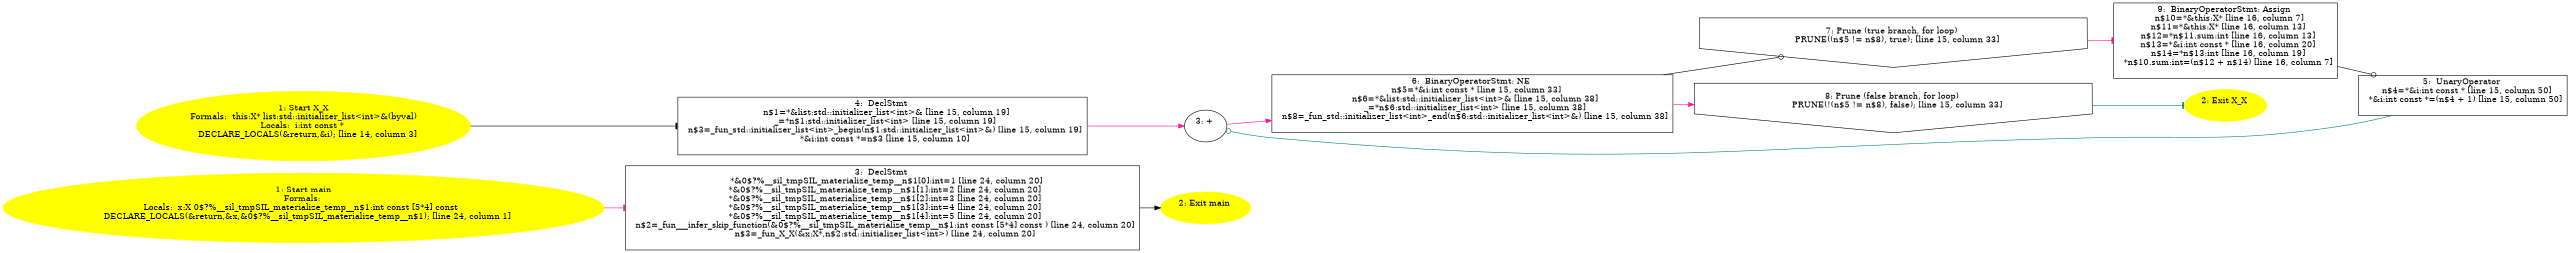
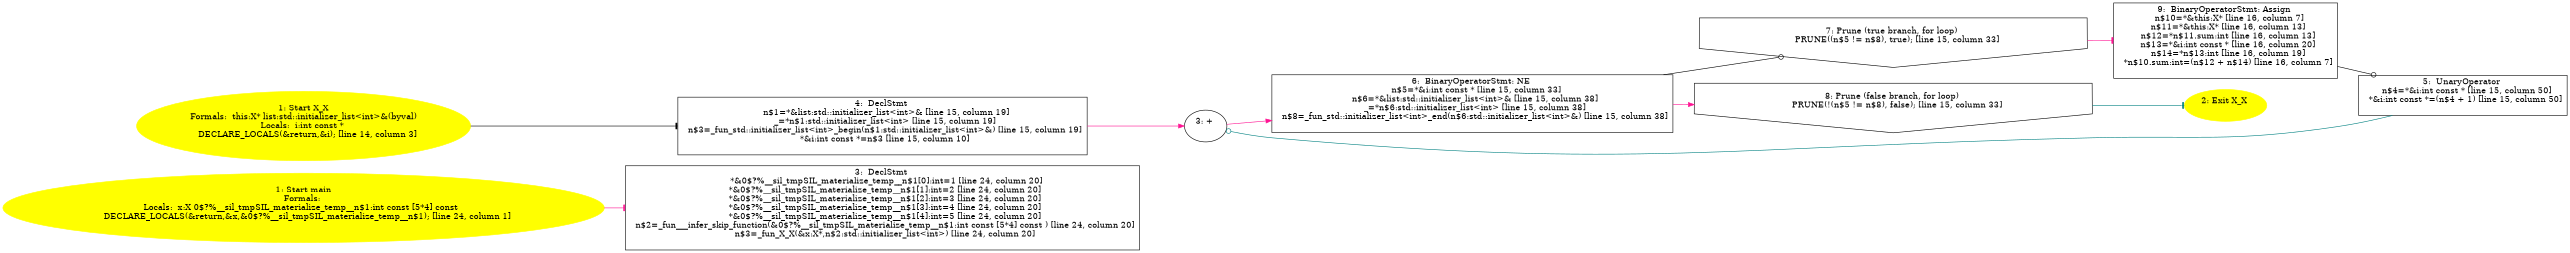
  digraph {
    rankdir=LR
    edge [color=deeppink arrowhead=tee]
    n1 [color=yellow label="1: Start main\nFormals: \nLocals:  x:X 0$?%__sil_tmpSIL_materialize_temp__n$1:int const [5*4] const  \n   DECLARE_LOCALS(&return,&x,&0$?%__sil_tmpSIL_materialize_temp__n$1); [line 24, column 1]\n " style=filled]
    n2 [label="3:  DeclStmt \n   *&0$?%__sil_tmpSIL_materialize_temp__n$1[0]:int=1 [line 24, column 20]\n  *&0$?%__sil_tmpSIL_materialize_temp__n$1[1]:int=2 [line 24, column 20]\n  *&0$?%__sil_tmpSIL_materialize_temp__n$1[2]:int=3 [line 24, column 20]\n  *&0$?%__sil_tmpSIL_materialize_temp__n$1[3]:int=4 [line 24, column 20]\n  *&0$?%__sil_tmpSIL_materialize_temp__n$1[4]:int=5 [line 24, column 20]\n  n$2=_fun___infer_skip_function(&0$?%__sil_tmpSIL_materialize_temp__n$1:int const [5*4] const ) [line 24, column 20]\n  n$3=_fun_X_X(&x:X*,n$2:std::initializer_list<int>) [line 24, column 20]\n " shape=box]
-   n3 [color=yellow label="2: Exit main \n  " style=filled]
    n4 [color=yellow label="1: Start X_X\nFormals:  this:X* list:std::initializer_list<int>&(byval)\nLocals:  i:int const * \n   DECLARE_LOCALS(&return,&i); [line 14, column 3]\n " style=filled]
    n5 [label="4:  DeclStmt \n   n$1=*&list:std::initializer_list<int>& [line 15, column 19]\n  _=*n$1:std::initializer_list<int> [line 15, column 19]\n  n$3=_fun_std::initializer_list<int>_begin(n$1:std::initializer_list<int>&) [line 15, column 19]\n  *&i:int const *=n$3 [line 15, column 10]\n " shape=box]
    n6 [label="3: + \n  "]
    n7 [color=yellow label="2: Exit X_X \n  " style=filled]
    n8 [label="6:  BinaryOperatorStmt: NE \n   n$5=*&i:int const * [line 15, column 33]\n  n$6=*&list:std::initializer_list<int>& [line 15, column 38]\n  _=*n$6:std::initializer_list<int> [line 15, column 38]\n  n$8=_fun_std::initializer_list<int>_end(n$6:std::initializer_list<int>&) [line 15, column 38]\n " shape=box]
    n9 [label="7: Prune (true branch, for loop) \n   PRUNE((n$5 != n$8), true); [line 15, column 33]\n " shape=invhouse]
    n10 [label="8: Prune (false branch, for loop) \n   PRUNE(!(n$5 != n$8), false); [line 15, column 33]\n " shape=invhouse]
    n11 [label="5:  UnaryOperator \n   n$4=*&i:int const * [line 15, column 50]\n  *&i:int const *=(n$4 + 1) [line 15, column 50]\n " shape=box]
    n12 [label="9:  BinaryOperatorStmt: Assign \n   n$10=*&this:X* [line 16, column 7]\n  n$11=*&this:X* [line 16, column 13]\n  n$12=*n$11.sum:int [line 16, column 13]\n  n$13=*&i:int const * [line 16, column 20]\n  n$14=*n$13:int [line 16, column 19]\n  *n$10.sum:int=(n$12 + n$14) [line 16, column 7]\n " shape=box]
    n1 -> n2
-   n2 -> n3 [color=black arrowhead=normal]
    n4 -> n5 [color=black]
    n5 -> n6 [arrowhead=normal]
    n6 -> n8 [arrowhead=normal]
    n8 -> n9 [color=black arrowhead=odot]
    n8 -> n10 [arrowhead=normal]
    n9 -> n12
    n10 -> n7 [color=teal]
    n11 -> n6 [color=teal arrowhead=odot]
    n12 -> n11 [color=black arrowhead=odot]
  }
